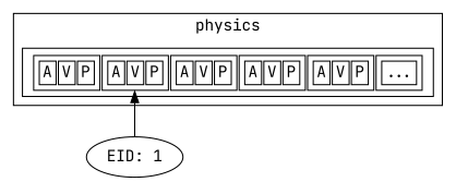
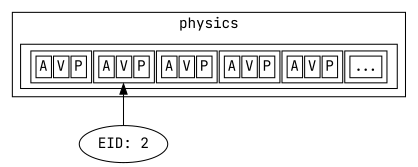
  digraph {
    fontname="JetBrains Mono"
    node [fontname="JetBrains Mono"]
    n1 [label=<             <TABLE ALIGN="LEFT" BORDER="0">                 <TR>                     <TD BORDER="1">                         <TABLE ALIGN="LEFT" BORDER="0">                             <TR>                                 <TD BORDER="1">A</TD>                                 <TD BORDER="1">V</TD>                                 <TD BORDER="1">P</TD>                             </TR>                         </TABLE>                     </TD>                    <TD BORDER="1" PORT="f1">                         <TABLE ALIGN="LEFT" BORDER="0">                             <TR >                                 <TD BORDER="1">A</TD>                                 <TD BORDER="1" >V</TD>                                 <TD BORDER="1">P</TD>                             </TR>                         </TABLE>                     </TD>                     <TD BORDER="1">                         <TABLE ALIGN="LEFT" BORDER="0">                             <TR>                                 <TD BORDER="1">A</TD>                                 <TD BORDER="1">V</TD>                                 <TD BORDER="1">P</TD>                             </TR>                         </TABLE>                     </TD>                     <TD BORDER="1">                         <TABLE ALIGN="LEFT" BORDER="0">                             <TR>                                 <TD BORDER="1">A</TD>                                 <TD BORDER="1">V</TD>                                 <TD BORDER="1">P</TD>                             </TR>                         </TABLE>                     </TD>                     <TD BORDER="1">                         <TABLE ALIGN="LEFT" BORDER="0">                             <TR>                                 <TD BORDER="1">A</TD>                                 <TD BORDER="1">V</TD>                                 <TD BORDER="1">P</TD>                             </TR>                         </TABLE>                     </TD>                     <TD BORDER="1">                         <TABLE ALIGN="LEFT" BORDER="0">                             <TR>                                 <TD BORDER="1">...</TD>                             </TR>                         </TABLE>                     </TD>                 </TR>             </TABLE>         > shape=rectangle]
-   n2 [label="EID: 1"]
+   n2 [label="EID: 2"]
    subgraph cluster_1 {
      label=physics
      n1
    }
    n1 -> n2 [dir=back tailport=f1 fontname="JetBrains Mono"]
  }
